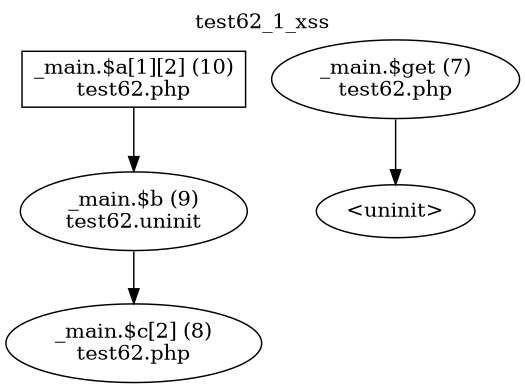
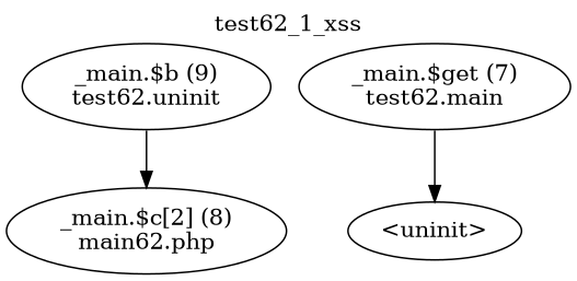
  digraph {
    label=test62_1_xss
    labelloc=t
    node [shape=ellipse]
-   n1 [label="_main.$a[1][2] (10)\ntest62.php" shape=box]
    n2 [label="_main.$b (9)\ntest62.uninit"]
-   n3 [label="_main.$c[2] (8)\ntest62.php"]
-   n4 [label="_main.$get (7)\ntest62.php"]
+   n3 [label="_main.$c[2] (8)\nmain62.php"]
+   n4 [label="_main.$get (7)\ntest62.main"]
    n5 [label="<uninit>"]
-   n1 -> n2
    n2 -> n3
    n4 -> n5
  }
